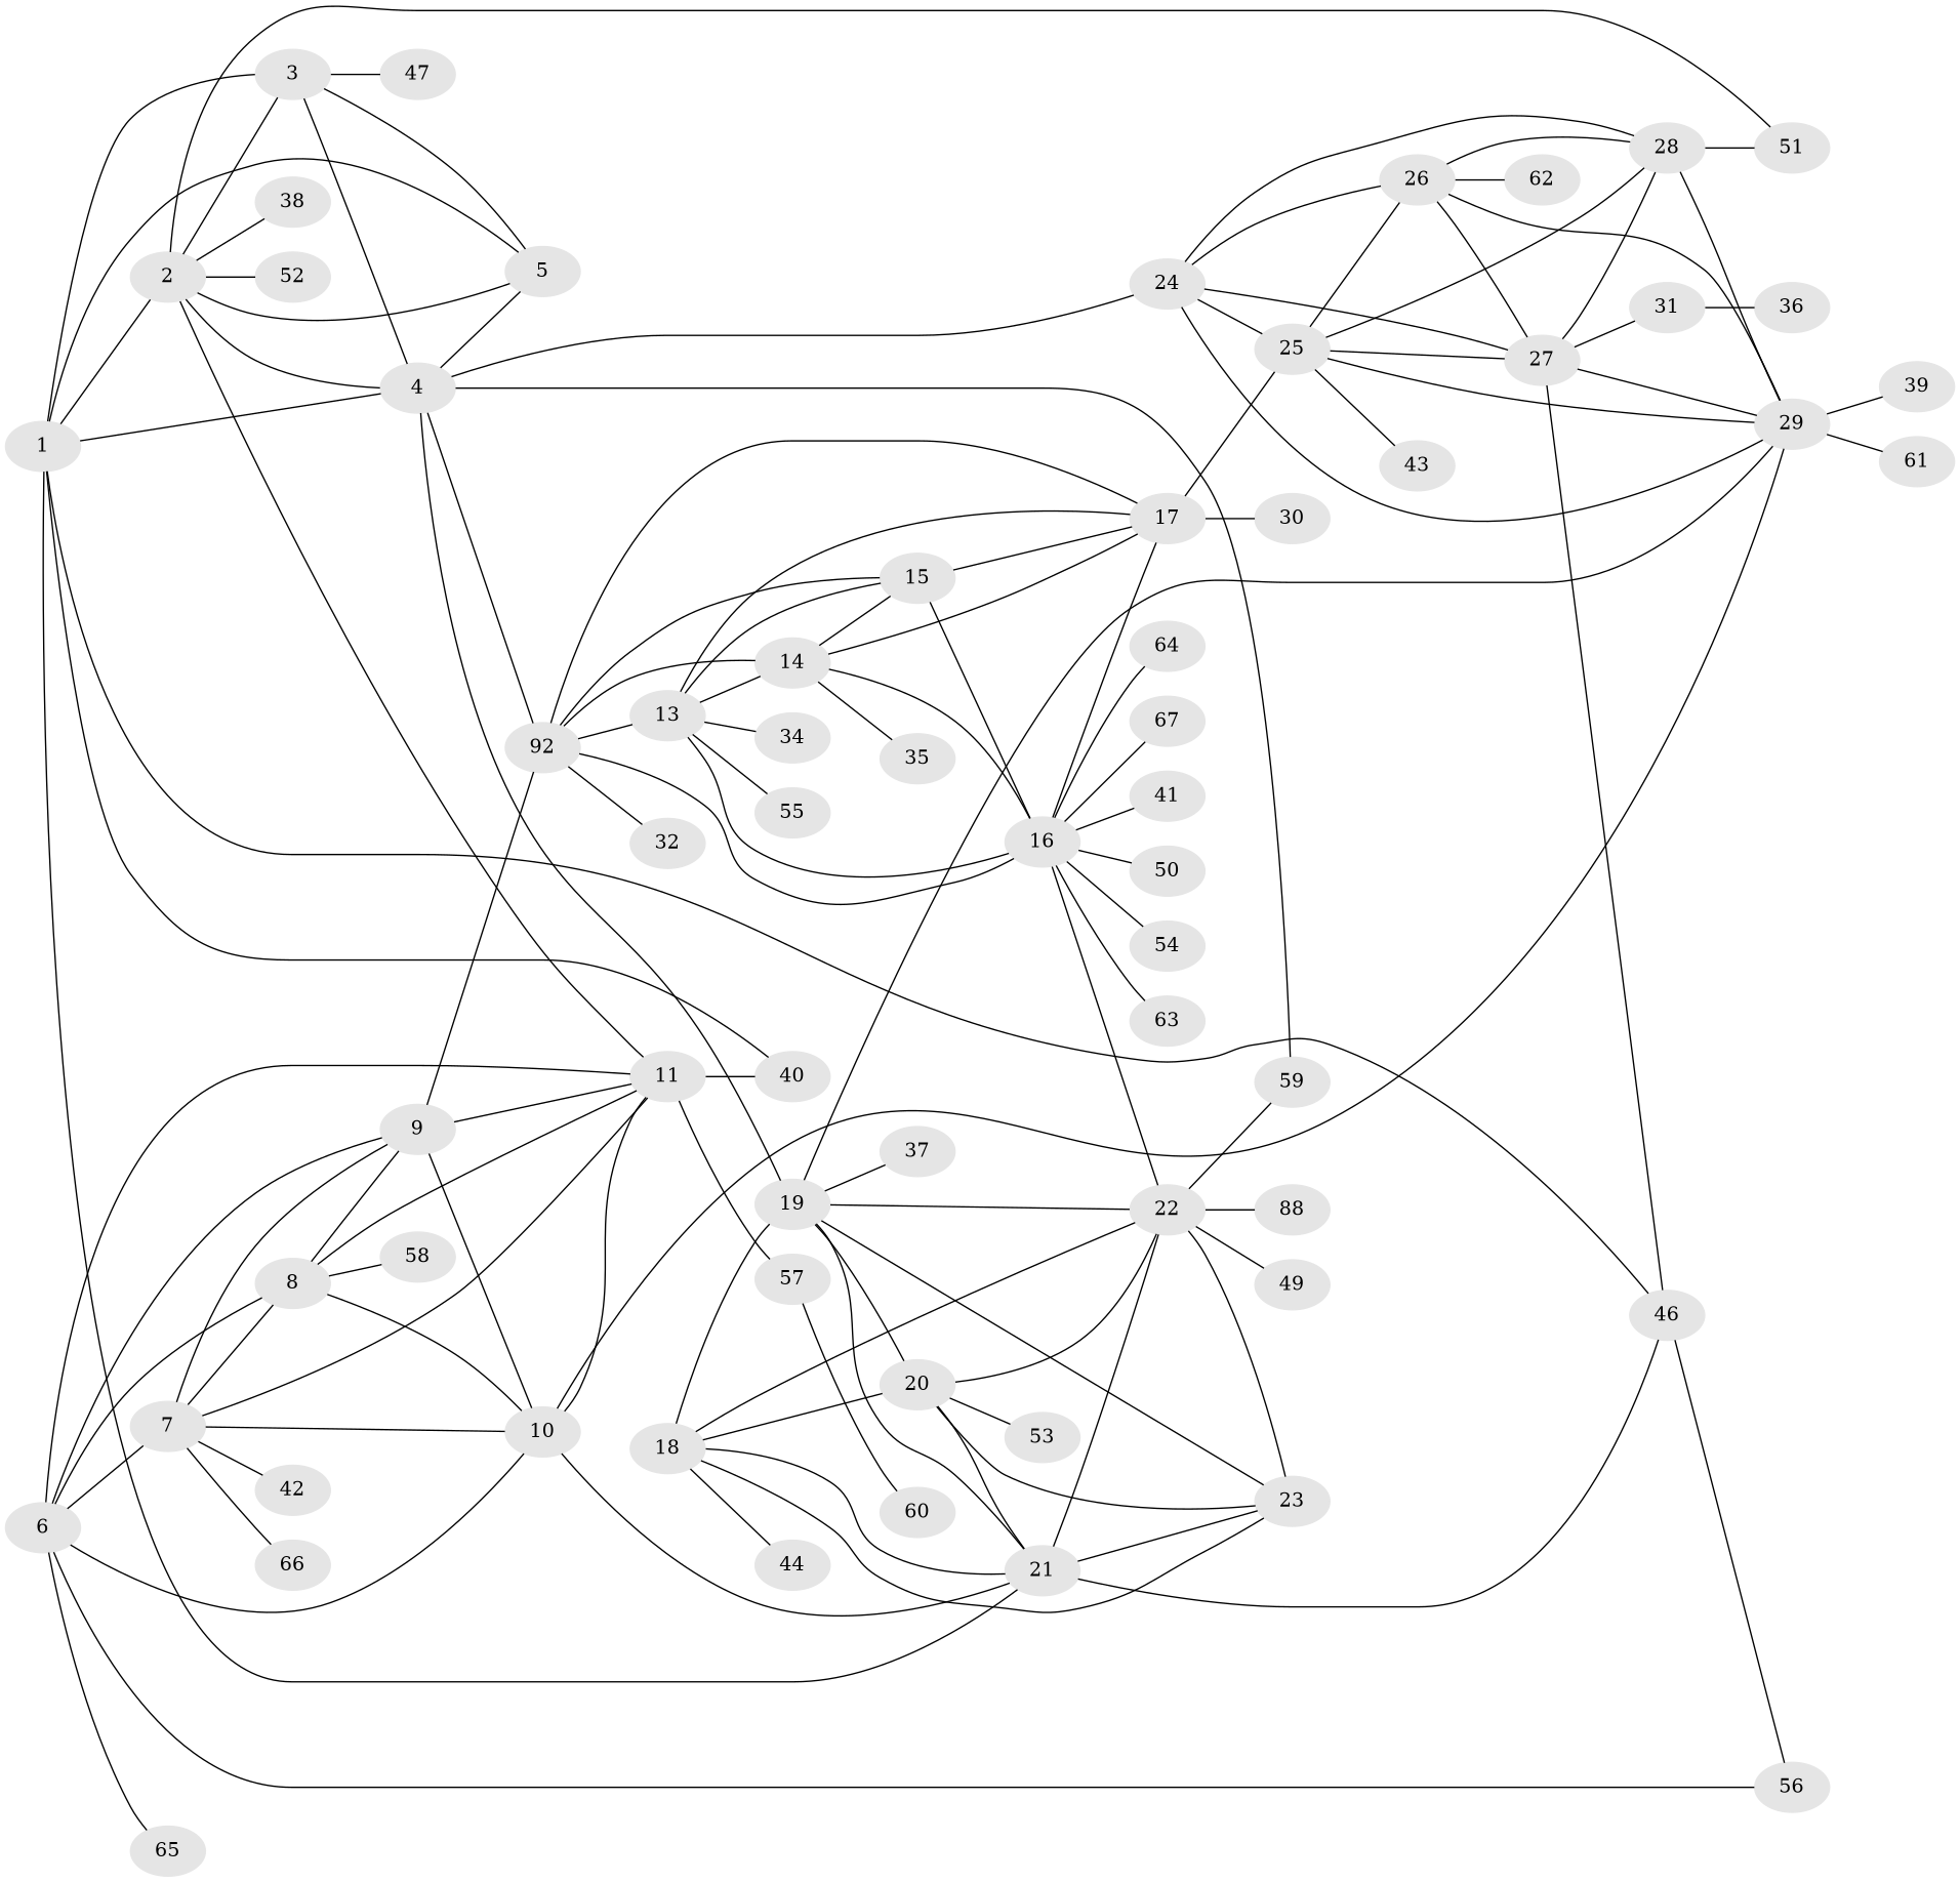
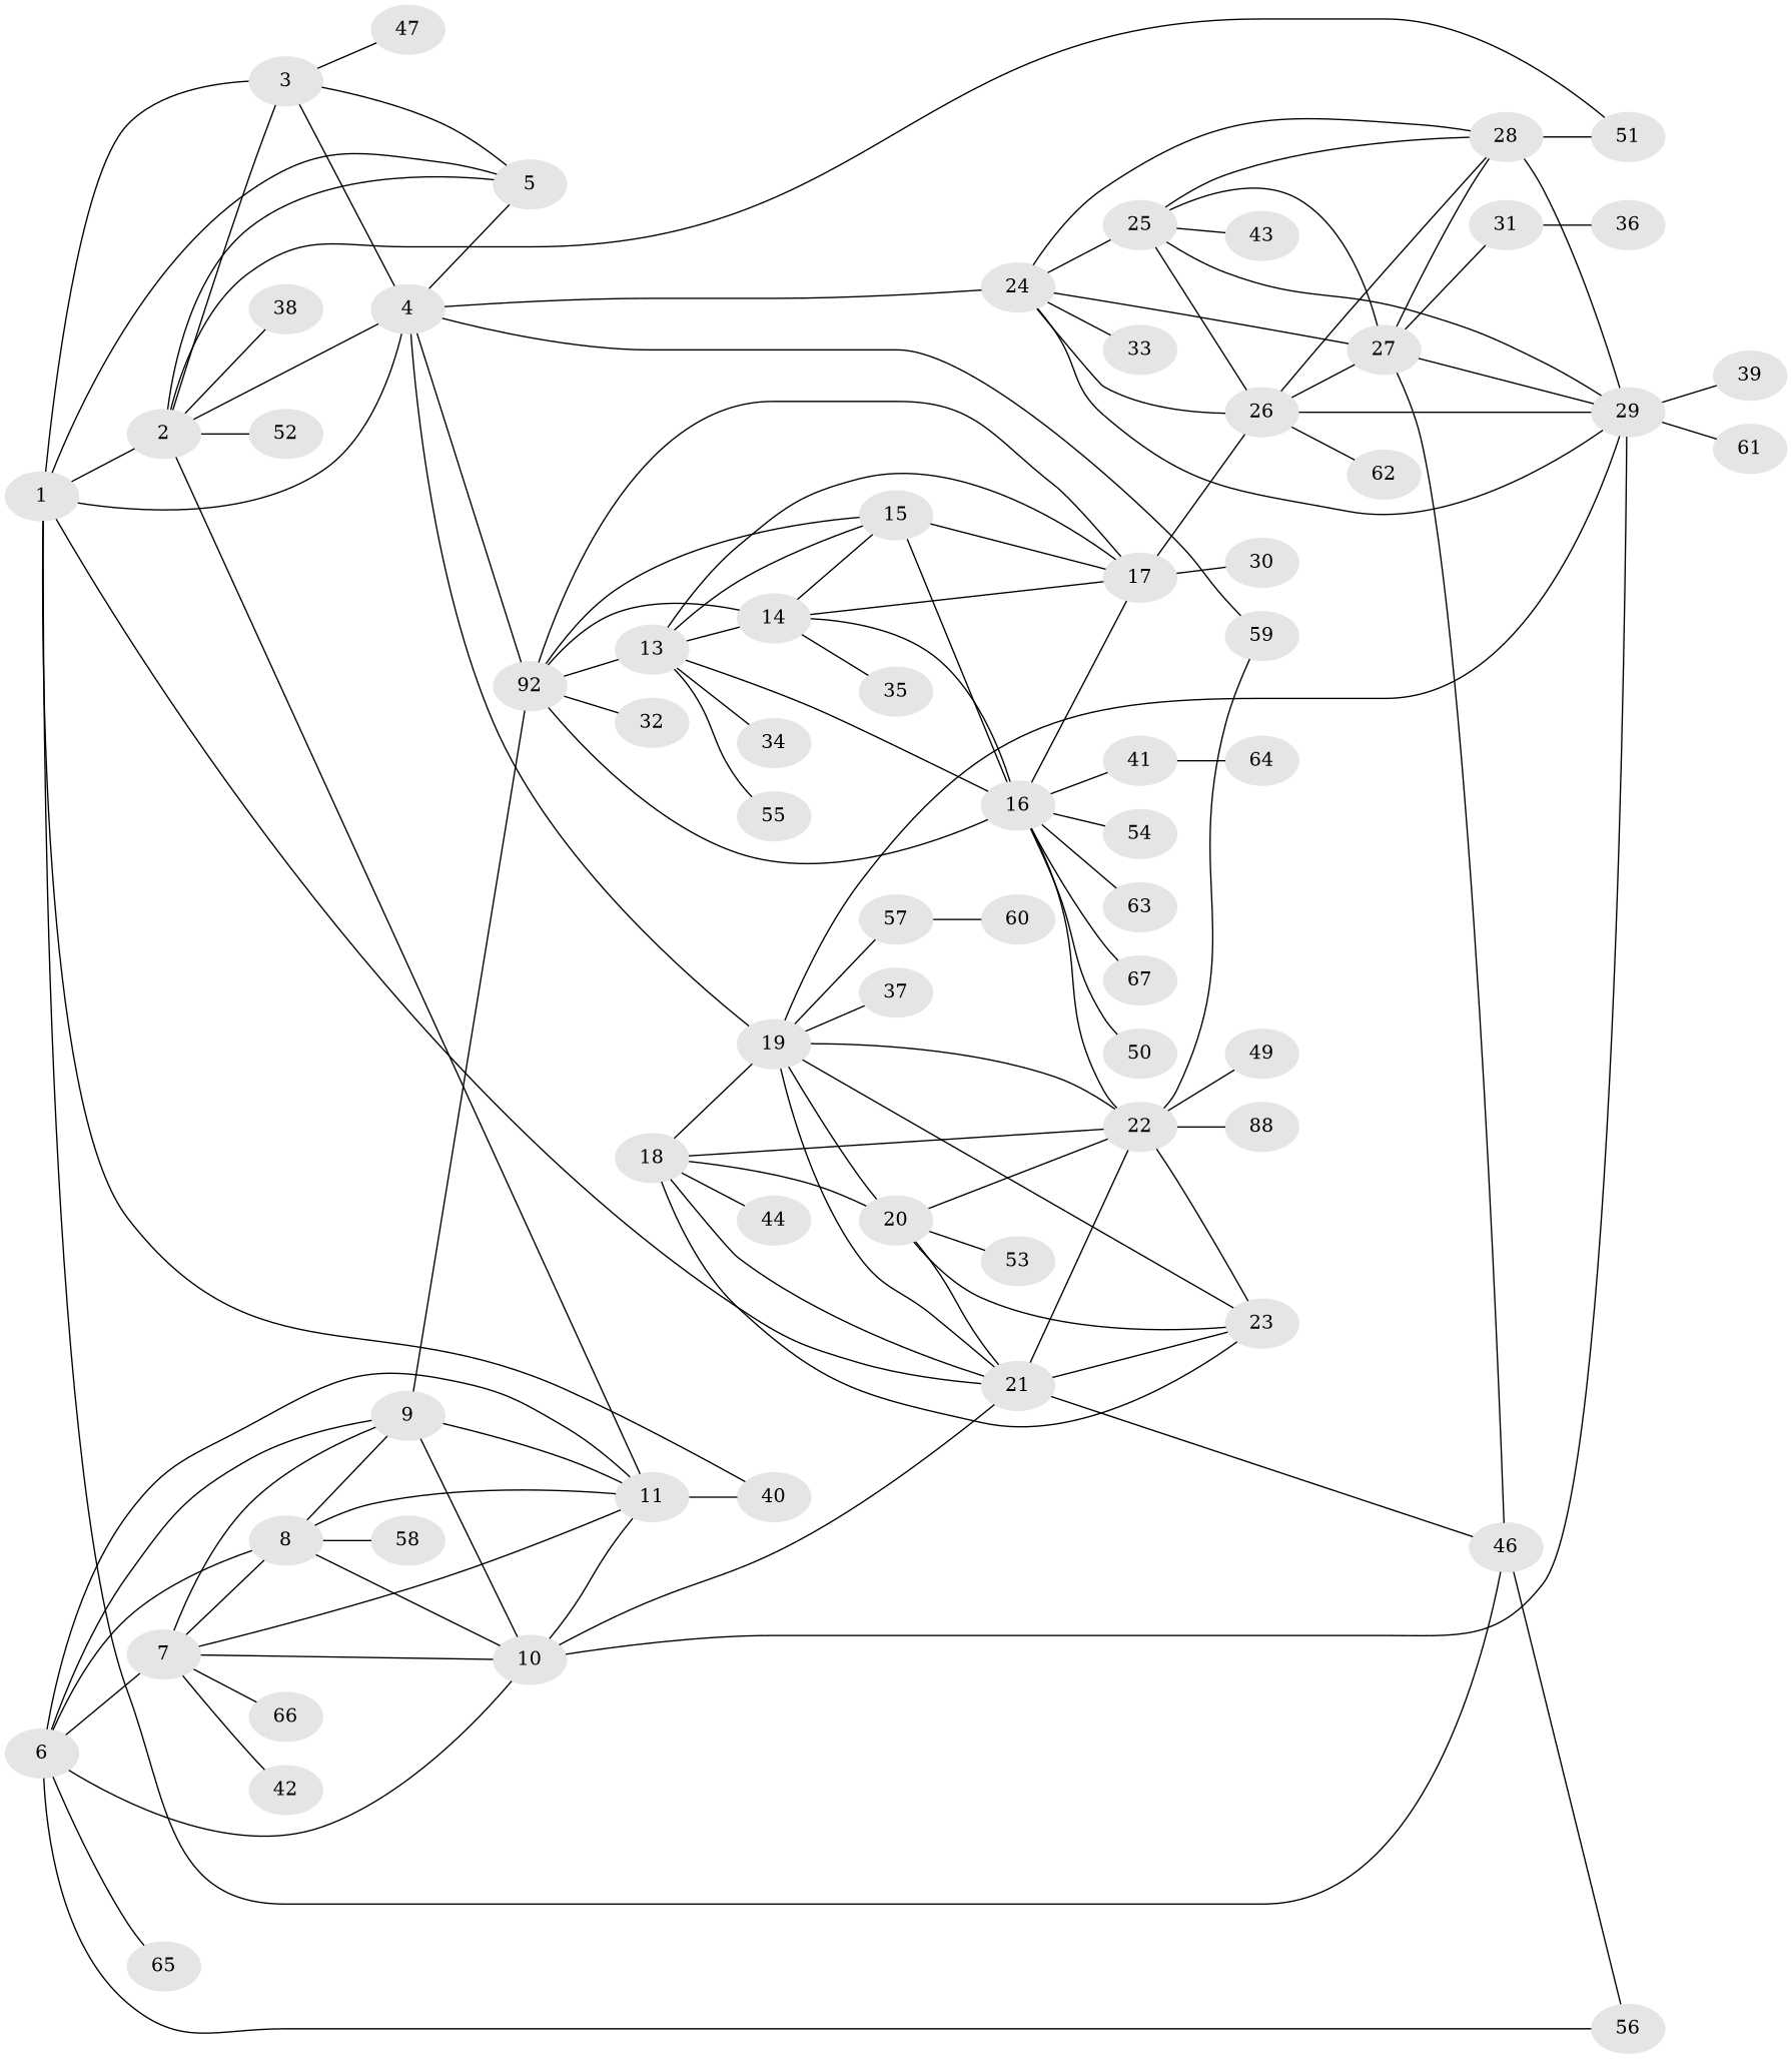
  graph {
    rankdir=LR
    node [color=gray90 style=filled]
    edge [weight=1.0]
    1
    2
    3
    4
    5
    21
    40
    46
    11
    38
    51
    52
    47
    n14 [label=92]
    19
    24
    59
    22
    23
    56
    13
    14
    15
    16
    17
    32
    29
    20
    37
    57
    26
    25
    27
    28
+   33
    6
    7
    8
    9
    10
    65
    42
    66
    58
    39
    61
    34
    55
    35
    41
    50
    54
    63
    64
    67
    30
    n57 [label=88]
    49
    62
    18
    44
    53
    60
    43
    31
    36
    1 -- 2
    1 -- 3
    1 -- 4 [weight=2.0]
    1 -- 5
    1 -- 21
    1 -- 40
    1 -- 46
    2 -- 3
    2 -- 4 [weight=2.0]
    2 -- 5
    2 -- 11
    2 -- 38
    2 -- 51
    2 -- 52 [weight=5.0]
    3 -- 4 [weight=2.0]
    3 -- 5
    3 -- 47 [weight=3.0]
    4 -- 5 [weight=6.0]
    4 -- n14
    4 -- 19
    4 -- 24
    4 -- 59
    21 -- 46
    21 -- 22
    21 -- 23
    46 -- 56
    11 -- 40 [weight=4.0]
    n14 -- 13
    n14 -- 14
    n14 -- 15
    n14 -- 16
    n14 -- 17
    n14 -- 32 [weight=3.0]
    19 -- 21
    19 -- 22
    19 -- 23
    19 -- 29
    19 -- 20
    19 -- 37
-   11 -- 57
+   19 -- 57
    24 -- 29
    24 -- 26
    24 -- 25
    24 -- 27
    24 -- 28
+   24 -- 33
    22 -- 59
    22 -- 23
    22 -- n57 [weight=2.0]
    22 -- 49
    13 -- 14
    13 -- 15
    13 -- 16
    13 -- 17
    13 -- 34
    13 -- 55
    14 -- 15
    14 -- 16
    14 -- 17
    14 -- 35
    15 -- 16
    15 -- 17
    16 -- 22
    16 -- 17
    16 -- 41
    16 -- 50
    16 -- 54
    16 -- 63
-   16 -- 64
+   41 -- 64
    16 -- 67
-   17 -- 25
+   17 -- 26
    17 -- 30
    29 -- 39
    29 -- 61
    20 -- 21
    20 -- 22
    20 -- 23
    20 -- 53 [weight=3.0]
    57 -- 60
    26 -- 29
    26 -- 27
    26 -- 28
    26 -- 62 [weight=2.0]
    25 -- 29
    25 -- 26
    25 -- 27
    25 -- 28
    25 -- 43
    27 -- 46
    27 -- 29
    27 -- 28
    27 -- 31
    28 -- 51 [weight=2.0]
    28 -- 29
    6 -- 11
    6 -- 56 [weight=2.0]
    6 -- 7
    6 -- 8
    6 -- 9
    6 -- 10
    6 -- 65
    7 -- 11
    7 -- 8
    7 -- 9
    7 -- 10
    7 -- 42
    7 -- 66
    8 -- 11
    8 -- 9
    8 -- 10
    8 -- 58
    9 -- 11
    9 -- n14
    9 -- 10
    10 -- 21
    10 -- 11
    10 -- 29
    18 -- 21
    18 -- 19
    18 -- 22
    18 -- 23
    18 -- 20
    18 -- 44 [weight=2.0]
    31 -- 36
  }
